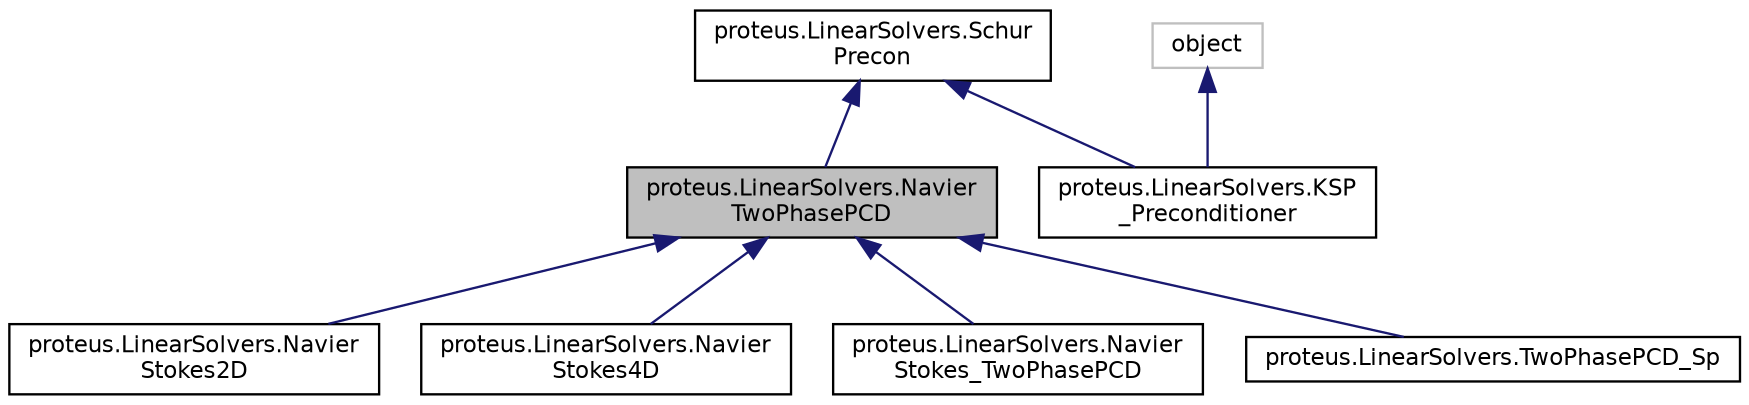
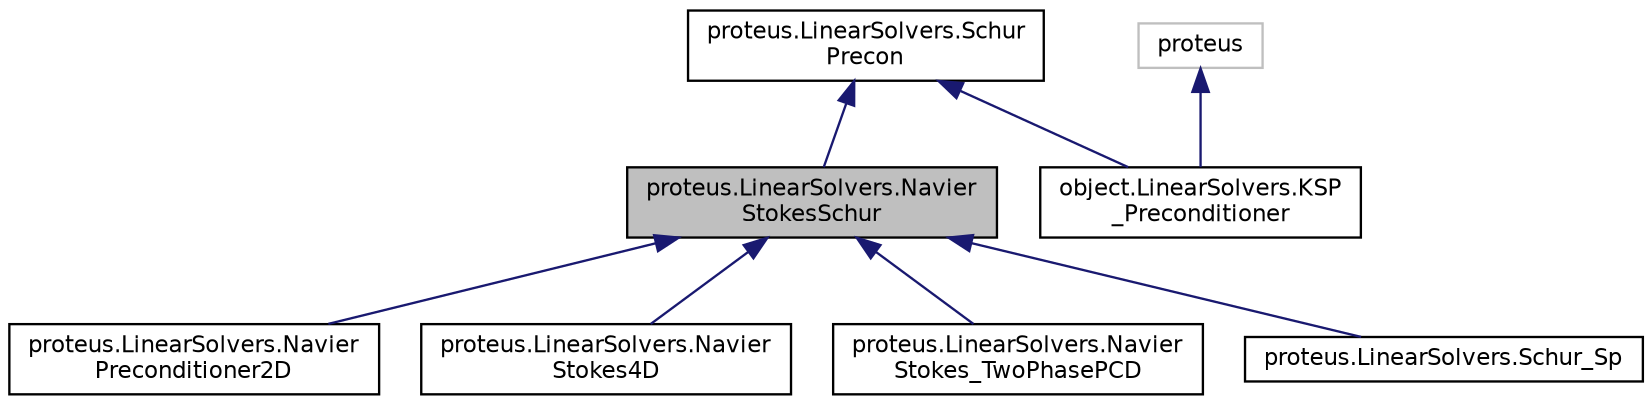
  digraph {
    rankdir=TB
    node [color=black fillcolor=white fontname=Helvetica fontsize=10 shape=record style=filled]
    edge [color=midnightblue dir=back fontname=Helvetica fontsize=10 labelfontname=Helvetica labelfontsize=10 style=solid]
-   n1 [fillcolor=grey75 fontcolor=black height=0.2 label="proteus.LinearSolvers.Navier\lTwoPhasePCD" width=0.4]
-   n2 [height=0.2 label="proteus.LinearSolvers.Navier\lStokes2D" width=0.4]
+   n1 [fillcolor=grey75 fontcolor=black height=0.2 label="proteus.LinearSolvers.Navier\lStokesSchur" width=0.4]
+   n2 [height=0.2 label="proteus.LinearSolvers.Navier\lPreconditioner2D" width=0.4]
    n3 [height=0.2 label="proteus.LinearSolvers.Navier\lStokes4D" width=0.4]
    n4 [height=0.2 label="proteus.LinearSolvers.Navier\lStokes_TwoPhasePCD" width=0.4]
-   n5 [height=0.2 label="proteus.LinearSolvers.TwoPhasePCD_Sp" width=0.4]
+   n5 [height=0.2 label="proteus.LinearSolvers.Schur_Sp" width=0.4]
    n6 [height=0.2 label="proteus.LinearSolvers.Schur\lPrecon" width=0.4]
-   n7 [height=0.2 label="proteus.LinearSolvers.KSP\l_Preconditioner" width=0.4]
-   n8 [color=grey75 height=0.2 label=object width=0.4]
+   n7 [height=0.2 label="object.LinearSolvers.KSP\l_Preconditioner" width=0.4]
+   n8 [color=grey75 height=0.2 label=proteus width=0.4]
    n1 -> n2
    n1 -> n3
    n1 -> n4
    n1 -> n5
    n6 -> n1
    n6 -> n7
    n8 -> n7
  }
